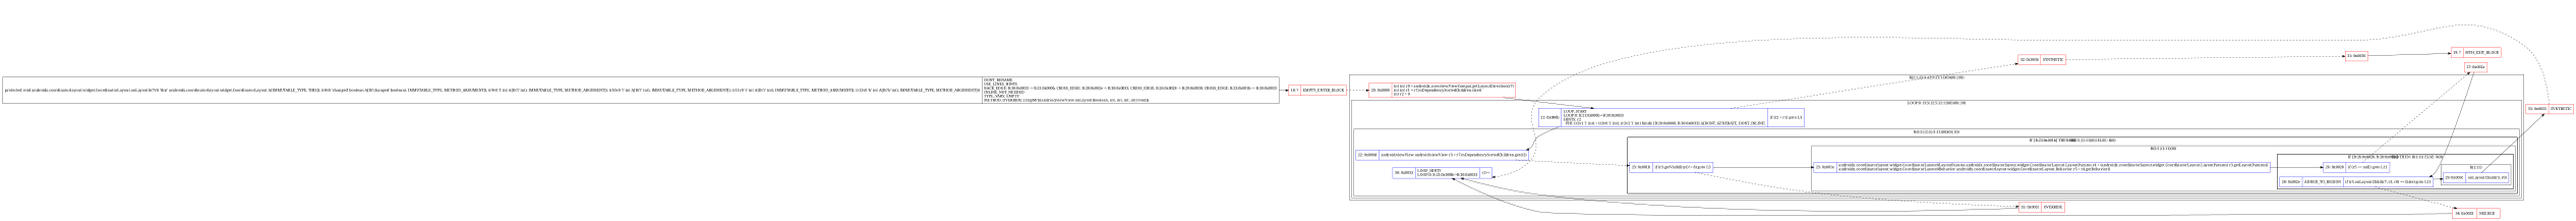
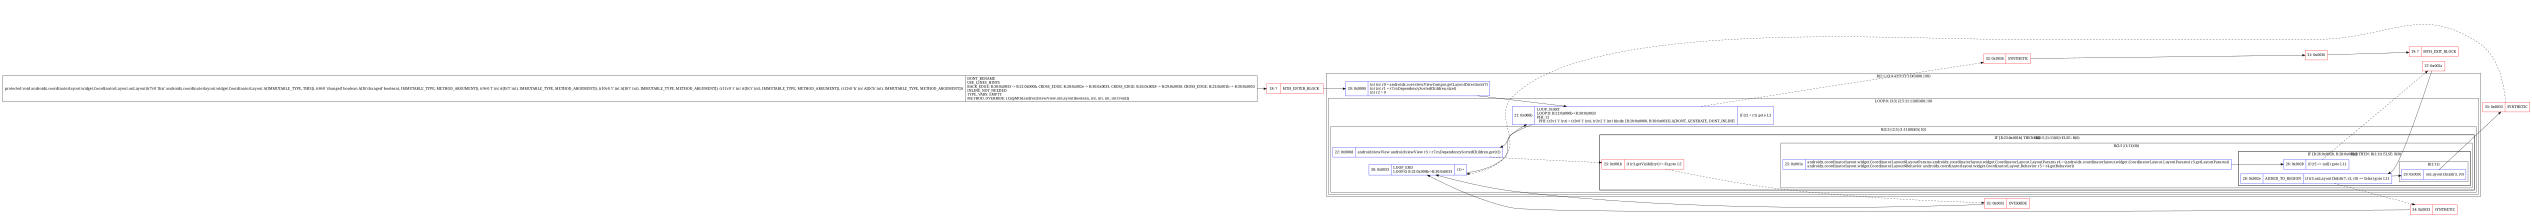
  digraph {
    fontname="Noto Serif"
    rankdir=LR
    node [color=blue fontname="Noto Serif" shape=record]
    edge [fontname="Noto Serif"]
    n1 [label="{29\:\ 0x0030|onLayoutChild(r3, r0)\l}"]
    n2 [label="{26\:\ 0x0028|if (r5 == null) goto L11\l}"]
    n3 [label="{28\:\ 0x002e|ADDED_TO_REGION\l|if (r5.onLayoutChild(r7, r3, r0) == false) goto L11\l}"]
    n4 [label="{25\:\ 0x001e|androidx.coordinatorlayout.widget.CoordinatorLayout$LayoutParams androidx.coordinatorlayout.widget.CoordinatorLayout.LayoutParams r4 = (androidx.coordinatorlayout.widget.CoordinatorLayout.LayoutParams) r3.getLayoutParams()\landroidx.coordinatorlayout.widget.CoordinatorLayout$Behavior androidx.coordinatorlayout.widget.CoordinatorLayout.Behavior r5 = r4.getBehavior()\l}"]
-   n5 [label="{23\:\ 0x001b|if (r3.getVisibility() != 8) goto L5\l}"]
+   n5 [color=red label="{23\:\ 0x001b|if (r3.getVisibility() != 8) goto L5\l}"]
    n6 [label="{22\:\ 0x000d|android.view.View android.view.View r3 = r7.mDependencySortedChildren.get(r2)\l}"]
-   n7 [label="{30\:\ 0x0033|LOOP_HINTS\lLOOP:0: B:21:0x000b\-\>B:30:0x0033\l|r2++\l}"]
-   n8 [label="{21\:\ 0x000b|LOOP_START\lLOOP:0: B:21:0x000b\-\>B:30:0x0033\lHINTS: r2 \l  PHI: (r2v1 'i' int) = (r2v0 'i' int), (r2v2 'i' int) binds: [B:20:0x0000, B:30:0x0033] A[DONT_GENERATE, DONT_INLINE]\l|if (r2 \< r1) goto L3\l}"]
-   n9 [color=red label="{20\:\ 0x0000|int int r0 = androidx.core.view.ViewCompat.getLayoutDirection(r7)\lint int r1 = r7.mDependencySortedChildren.size()\lint r2 = 0\l}"]
+   n7 [label="{30\:\ 0x0033|LOOP_END\lLOOP:0: B:21:0x000b\-\>B:30:0x0033\l|r2++\l}"]
+   n8 [label="{21\:\ 0x000b|LOOP_START\lLOOP:0: B:21:0x000b\-\>B:30:0x0033\lPHI: r2 \l  PHI: (r2v1 'i' int) = (r2v0 'i' int), (r2v2 'i' int) binds: [B:20:0x0000, B:30:0x0033] A[DONT_GENERATE, DONT_INLINE]\l|if (r2 \< r1) goto L3\l}"]
+   n9 [label="{20\:\ 0x0000|int int r0 = androidx.core.view.ViewCompat.getLayoutDirection(r7)\lint int r1 = r7.mDependencySortedChildren.size()\lint r2 = 0\l}"]
    n10 [color=red label="{33\:\ 0x0033|SYNTHETIC\l}"]
    n11 [color=red label="{27\:\ 0x002a}"]
-   n12 [color=red label="{34\:\ 0x0033|NEEDED\l}"]
+   n12 [color=red label="{34\:\ 0x0033|SYNTHETIC\l}"]
    n13 [color=red label="{35\:\ 0x0033|OVERRIDE\l}"]
    n14 [color=red label="{32\:\ 0x0036|SYNTHETIC\l}"]
    n15 [color=red label="{31\:\ 0x0036}"]
-   n16 [color=red label="{18\:\ ?|EMPTY_ENTER_BLOCK\l}"]
+   n16 [color=red label="{18\:\ ?|MTH_ENTER_BLOCK\l}"]
    n17 [color=red label="{19\:\ ?|MTH_EXIT_BLOCK\l}"]
    n18 [label="{protected void androidx.coordinatorlayout.widget.CoordinatorLayout.onLayout((r7v0 'this' androidx.coordinatorlayout.widget.CoordinatorLayout A[IMMUTABLE_TYPE, THIS]), (r8v0 'changed' boolean A[D('changed' boolean), IMMUTABLE_TYPE, METHOD_ARGUMENT]), (r9v0 'l' int A[D('l' int), IMMUTABLE_TYPE, METHOD_ARGUMENT]), (r10v0 't' int A[D('t' int), IMMUTABLE_TYPE, METHOD_ARGUMENT]), (r11v0 'r' int A[D('r' int), IMMUTABLE_TYPE, METHOD_ARGUMENT]), (r12v0 'b' int A[D('b' int), IMMUTABLE_TYPE, METHOD_ARGUMENT]))  | DONT_RENAME\lUSE_LINES_HINTS\lBACK_EDGE: B:30:0x0033 \-\> B:21:0x000b, CROSS_EDGE: B:28:0x002e \-\> B:30:0x0033, CROSS_EDGE: B:26:0x0028 \-\> B:29:0x0030, CROSS_EDGE: B:23:0x001b \-\> B:30:0x0033\lINLINE_NOT_NEEDED\lTYPE_VARS: EMPTY\lMETHOD_OVERRIDE: [ClspMth\{android.view.View.onLayout(boolean, int, int, int, int):void\}]\l}" color=""]
    subgraph cluster_1 {
      label="R(2:1|(3:3|(2:5|(1:11)(0))(0)|10))"
      n9
      subgraph cluster_2 {
        label="LOOP:0: (3:3|(2:5|(1:11)(0))(0)|10)"
        n8
        subgraph cluster_3 {
          label="R(3:3|(2:5|(1:11)(0))(0)|10)"
          n6
          n7
          subgraph cluster_4 {
            label="IF [B:23:0x001b] THEN: R(2:5|(1:11)(0)) ELSE: R(0)"
            n5
            subgraph cluster_5 {
              label="R(2:5|(1:11)(0))"
              n4
              subgraph cluster_6 {
                label="IF [B:26:0x0028, B:28:0x002e] THEN: R(1:11) ELSE: R(0)"
                n2
                n3
                subgraph cluster_7 {
                  label="R(1:11)"
                  n1
                }
                subgraph cluster_8 {
                  label="R(0)"
                }
              }
            }
            subgraph cluster_9 {
              label="R(0)"
            }
          }
        }
      }
    }
    n1 -> n10
    n2 -> n11 [style=dashed]
    n3 -> n1
    n3 -> n12 [style=dashed]
    n4 -> n2
-   n5 -> n4
    n5 -> n13 [style=dashed]
    n6 -> n5 [style=dashed]
+   n7 -> n8
    n8 -> n6
    n8 -> n14 [style=dashed]
    n9 -> n8
    n10 -> n7 [style=dashed]
    n11 -> n3
    n12 -> n7
    n13 -> n7
-   n14 -> n15 [style=dashed]
+   n14 -> n15
    n15 -> n17
-   n16 -> n9 [style=dashed]
+   n16 -> n9
    n18 -> n16
  }
